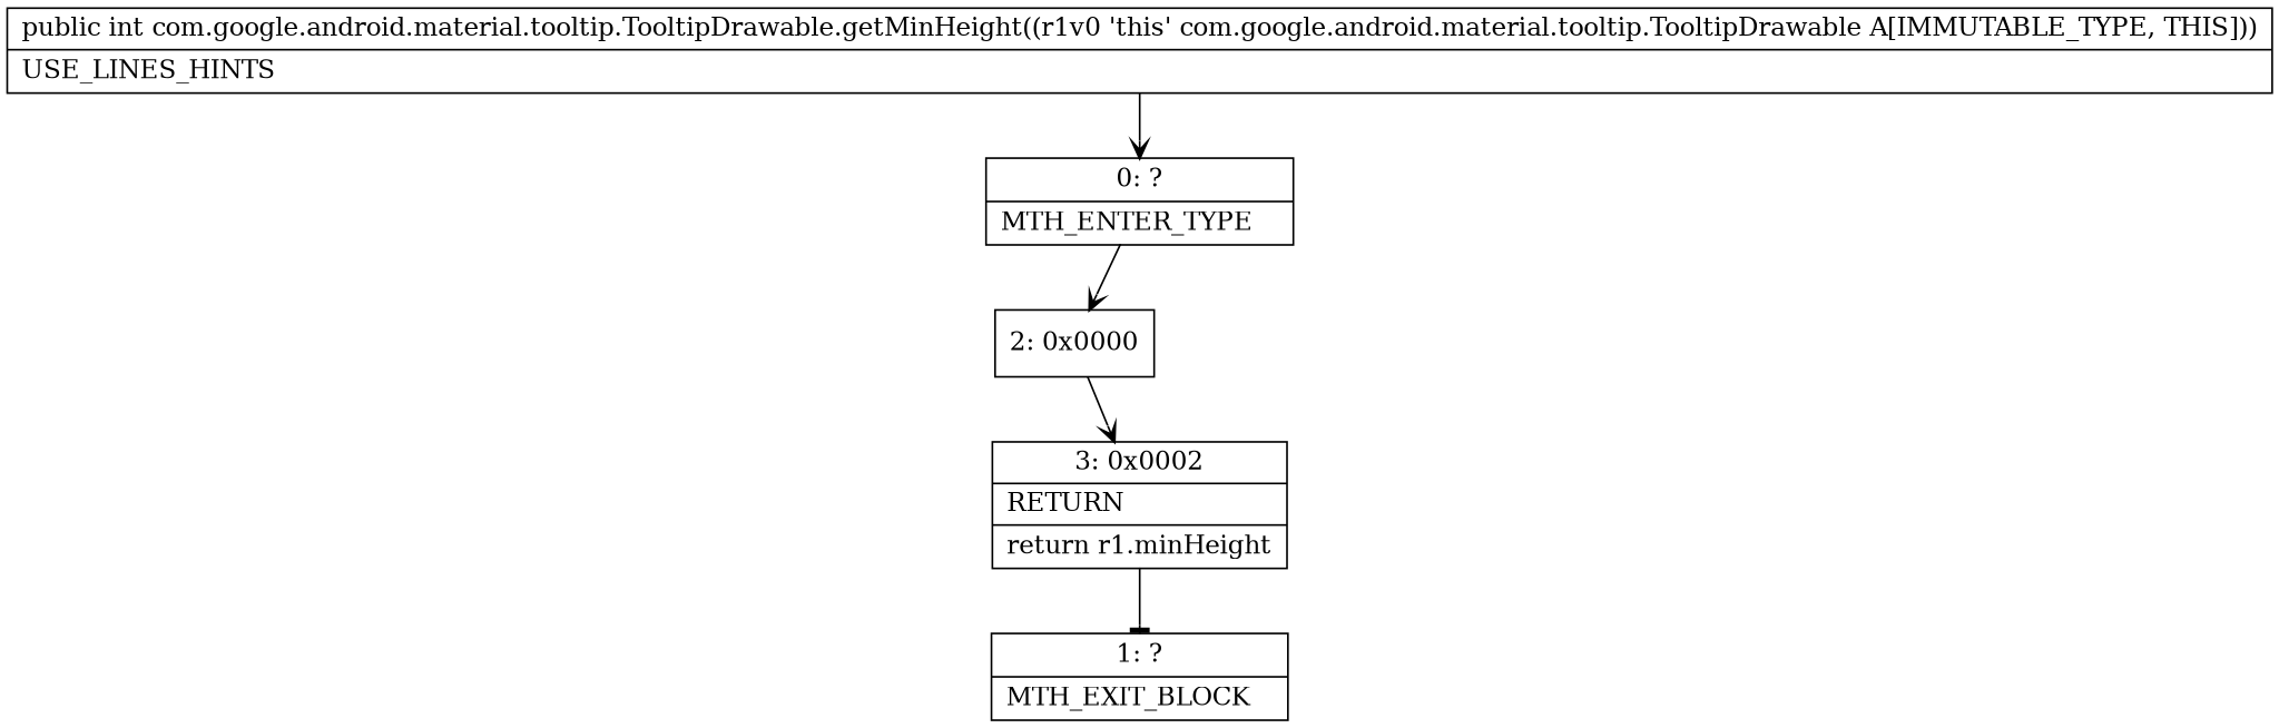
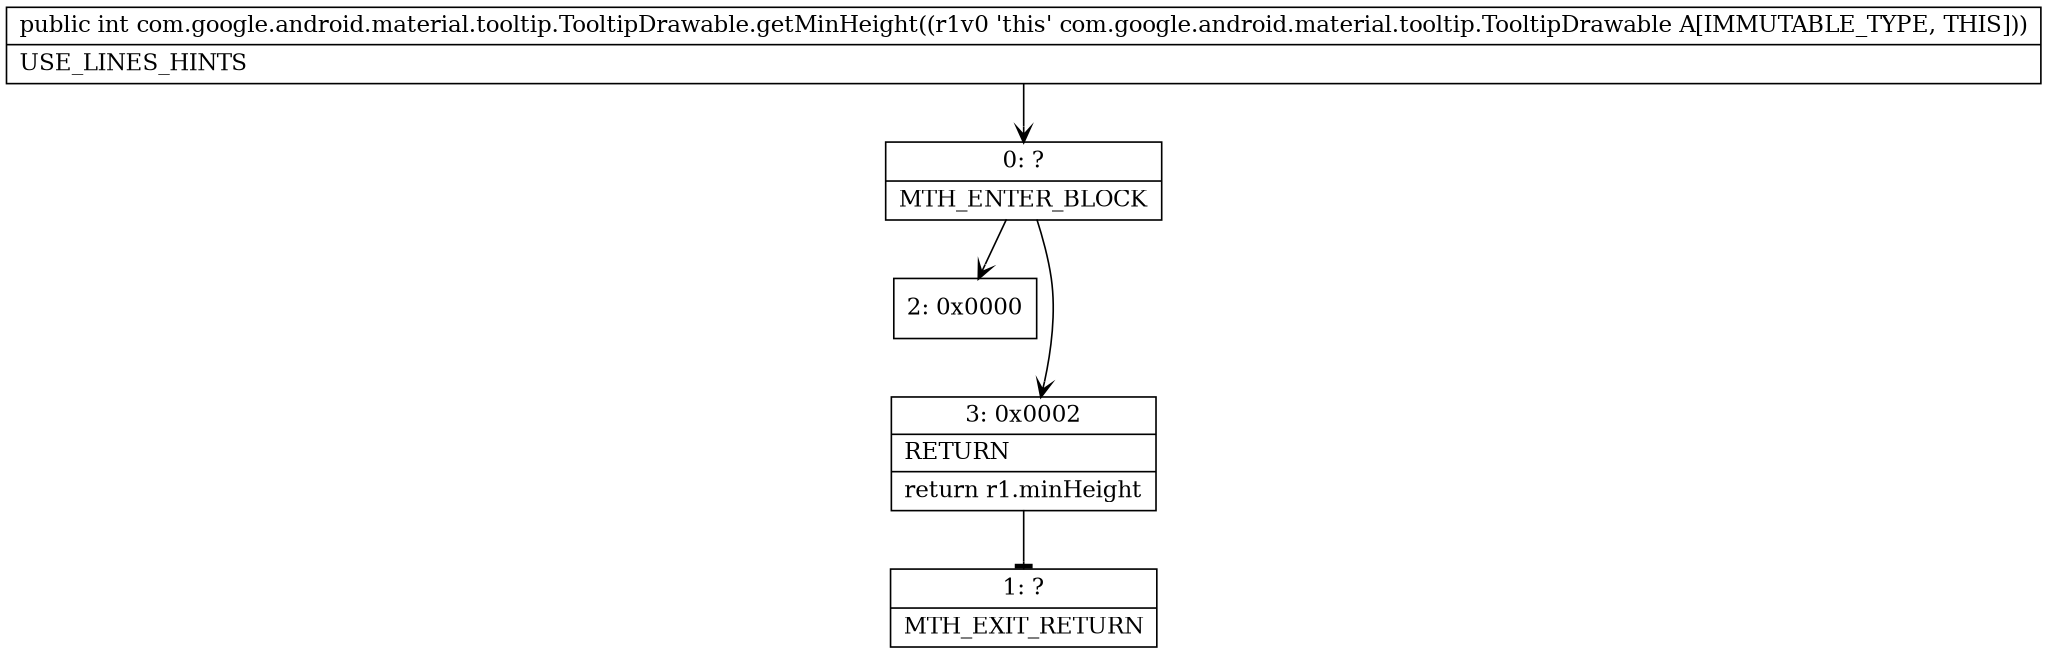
  digraph {
    node [color=black shape=record]
    edge [arrowhead=vee]
-   n1 [label="{0\:\ ?|MTH_ENTER_TYPE\l}"]
+   n1 [label="{0\:\ ?|MTH_ENTER_BLOCK\l}"]
    n2 [label="{2\:\ 0x0000}"]
    n3 [label="{3\:\ 0x0002|RETURN\l|return r1.minHeight\l}"]
-   n4 [label="{1\:\ ?|MTH_EXIT_BLOCK\l}"]
+   n4 [label="{1\:\ ?|MTH_EXIT_RETURN\l}"]
    n5 [label="{public int com.google.android.material.tooltip.TooltipDrawable.getMinHeight((r1v0 'this' com.google.android.material.tooltip.TooltipDrawable A[IMMUTABLE_TYPE, THIS]))  | USE_LINES_HINTS\l}"]
    n1 -> n2
-   n2 -> n3
+   n1 -> n3
    n3 -> n4 [arrowhead=tee]
    n5 -> n1
  }
